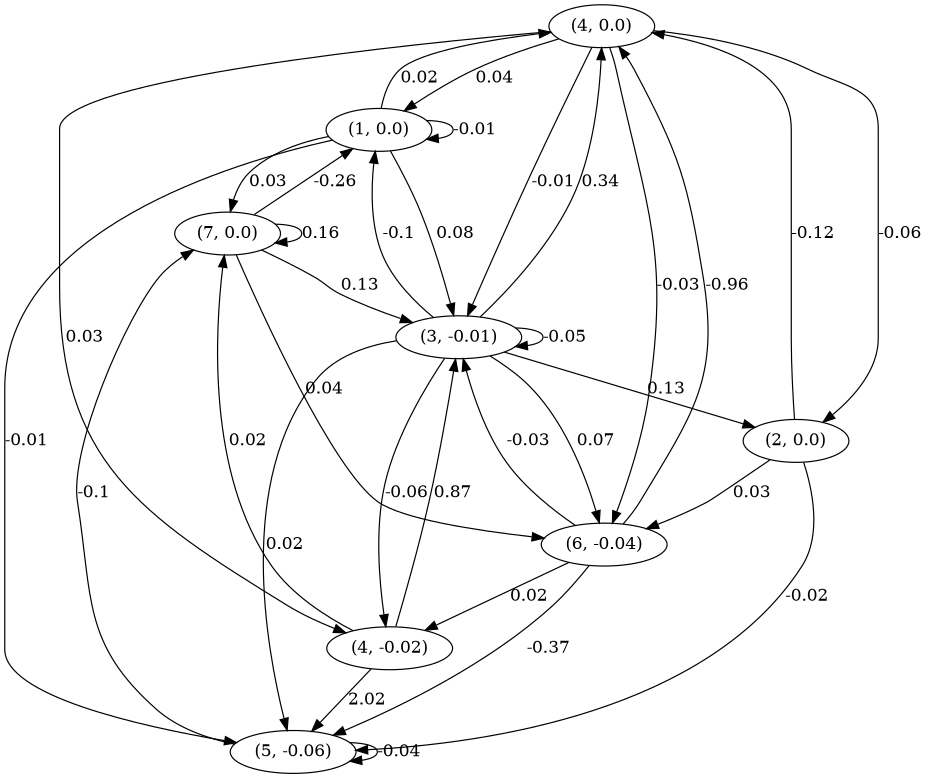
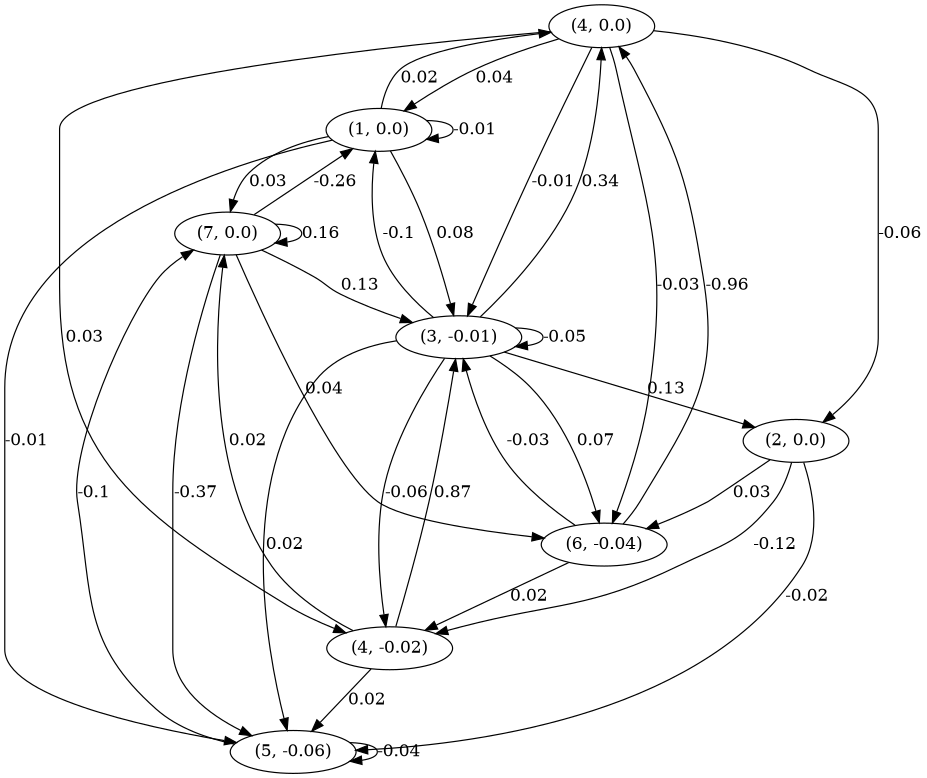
  digraph {
    n1 [label="(4, 0.0)"]
    n2 [label="(1, 0.0)"]
    n3 [label="(2, 0.0)"]
    n4 [label="(3, -0.01)"]
    n5 [label="(4, -0.02)"]
    n6 [label="(6, -0.04)"]
    n7 [label="(5, -0.06)"]
    n8 [label="(7, 0.0)"]
    n1 -> n2 [label=0.04]
    n1 -> n3 [label=-0.06]
    n1 -> n4 [label=-0.01]
    n1 -> n5 [label=0.03]
    n1 -> n6 [label=-0.03]
    n2 -> n1 [label=0.02]
    n2 -> n2 [label=-0.01]
    n2 -> n4 [label=0.08]
    n2 -> n7 [label=-0.01]
    n2 -> n8 [label=0.03]
-   n3 -> n1 [label=-0.12]
+   n3 -> n5 [label=-0.12]
    n3 -> n6 [label=0.03]
    n3 -> n7 [label=-0.02]
    n4 -> n1 [label=0.34]
    n4 -> n2 [label=-0.1]
    n4 -> n3 [label=0.13]
    n4 -> n4 [label=-0.05]
    n4 -> n5 [label=-0.06]
    n4 -> n6 [label=0.07]
    n4 -> n7 [label=0.02]
    n5 -> n4 [label=0.87]
-   n5 -> n7 [label=2.02]
+   n5 -> n7 [label=0.02]
    n5 -> n8 [label=0.02]
    n6 -> n1 [label=-0.96]
    n6 -> n4 [label=-0.03]
    n6 -> n5 [label=0.02]
    n7 -> n7 [label=-0.04]
    n7 -> n8 [label=-0.1]
    n8 -> n2 [label=-0.26]
    n8 -> n4 [label=0.13]
    n8 -> n6 [label=0.04]
-   n6 -> n7 [label=-0.37]
+   n8 -> n7 [label=-0.37]
    n8 -> n8 [label=0.16]
  }
